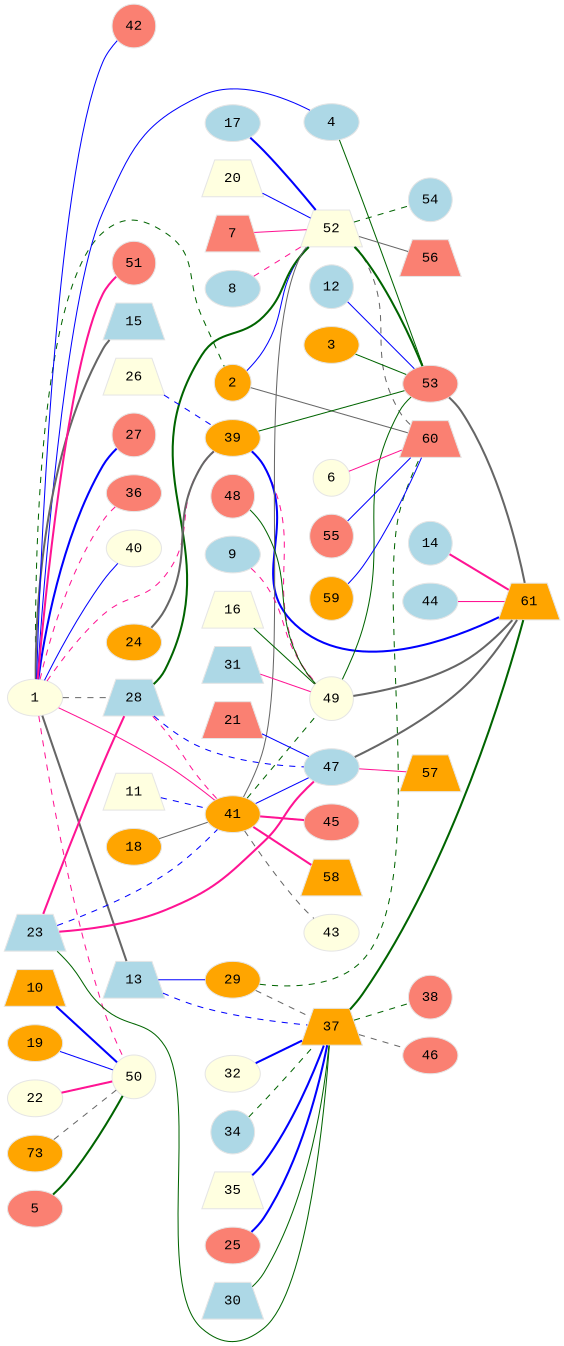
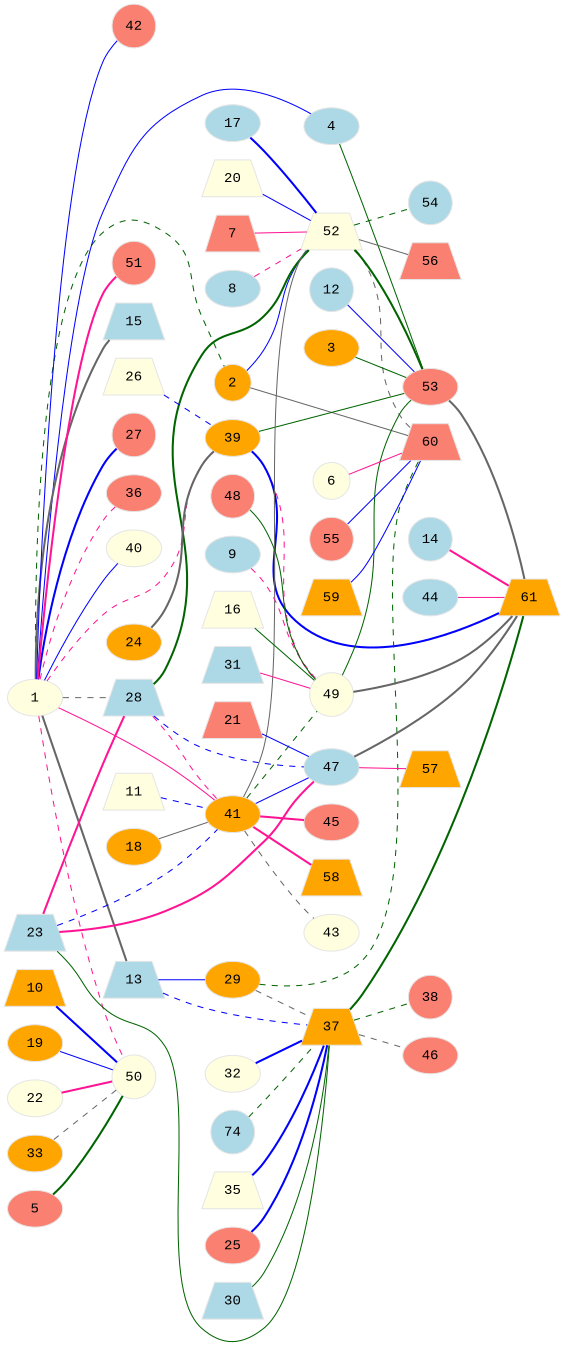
  graph {
    fontname="Liberation Mono"
    rankdir=LR
    node [color=gray90 fillcolor=lightblue fontname="Liberation Mono" shape=ellipse style=filled]
    edge [color=blue fontname="Liberation Mono" style=solid weight=1.0]
    1 [fillcolor=lightyellow]
    2 [fillcolor=orange shape=circle]
    4
    13 [shape=trapezium]
    15 [shape=trapezium]
    27 [fillcolor=salmon shape=circle]
    28 [shape=trapezium]
    36 [fillcolor=salmon]
    39 [fillcolor=orange]
    40 [fillcolor=lightyellow]
    41 [fillcolor=orange]
    42 [fillcolor=salmon shape=circle]
    50 [fillcolor=lightyellow shape=circle]
    51 [fillcolor=salmon shape=circle]
    52 [fillcolor=lightyellow shape=trapezium]
    60 [fillcolor=salmon shape=trapezium]
    53 [fillcolor=salmon]
    29 [fillcolor=orange]
    37 [fillcolor=orange shape=trapezium]
    47
    49 [fillcolor=lightyellow shape=circle]
    61 [fillcolor=orange shape=trapezium]
    43 [fillcolor=lightyellow]
    45 [fillcolor=salmon]
    58 [fillcolor=orange shape=trapezium]
    54 [shape=circle]
    56 [fillcolor=salmon shape=trapezium]
    3 [fillcolor=orange]
    5 [fillcolor=salmon]
    6 [fillcolor=lightyellow shape=circle]
    7 [fillcolor=salmon shape=trapezium]
    8
    9
    10 [fillcolor=orange shape=trapezium]
    11 [fillcolor=lightyellow shape=trapezium]
    12 [shape=circle]
    38 [fillcolor=salmon shape=circle]
    46 [fillcolor=salmon]
    14 [shape=circle]
    16 [fillcolor=lightyellow shape=trapezium]
    17
    18 [fillcolor=orange]
    19 [fillcolor=orange]
    20 [fillcolor=lightyellow shape=trapezium]
    21 [fillcolor=salmon shape=trapezium]
    57 [fillcolor=orange shape=trapezium]
    22 [fillcolor=lightyellow]
    23 [shape=trapezium]
    24 [fillcolor=orange]
    25 [fillcolor=salmon]
    26 [fillcolor=lightyellow shape=trapezium]
    30 [shape=trapezium]
    31 [shape=trapezium]
    32 [fillcolor=lightyellow]
-   33 [fillcolor=orange label=73]
-   34 [shape=circle]
+   33 [fillcolor=orange]
+   34 [shape=circle label=74]
    35 [fillcolor=lightyellow shape=trapezium]
    44
    48 [fillcolor=salmon shape=circle]
    55 [fillcolor=salmon shape=circle]
-   59 [fillcolor=orange shape=circle]
+   59 [fillcolor=orange shape=trapezium]
    1 -- 2 [color=darkgreen style=dashed]
    1 -- 4
    1 -- 13 [color=gray40 style=bold]
    1 -- 15 [color=gray40 style=bold]
    1 -- 27 [style=bold]
    1 -- 28 [color=gray40 style=dashed weight=2.0]
    1 -- 36 [color=deeppink style=dashed]
    1 -- 39 [color=deeppink style=dashed]
    1 -- 40
    1 -- 41 [color=deeppink]
    1 -- 42
    1 -- 50 [color=deeppink style=dashed weight=8.0]
    1 -- 51 [color=deeppink style=bold]
    2 -- 52 [weight=2.0]
    2 -- 60 [color=gray40 weight=3.0]
    4 -- 53 [color=darkgreen]
    13 -- 29
    13 -- 37 [style=dashed weight=4.0]
    28 -- 41 [color=deeppink style=dashed]
    28 -- 52 [color=darkgreen style=bold]
    28 -- 47 [style=dashed weight=3.0]
    39 -- 53 [color=darkgreen weight=3.0]
    39 -- 49 [color=deeppink style=dashed]
    39 -- 61 [style=bold]
    41 -- 52 [color=gray40]
    41 -- 47 [weight=3.0]
    41 -- 49 [color=darkgreen style=dashed]
    41 -- 43 [color=gray40 style=dashed]
    41 -- 45 [color=deeppink style=bold]
    41 -- 58 [color=deeppink style=bold]
    52 -- 60 [color=gray40 style=dashed weight=6.0]
    52 -- 53 [color=darkgreen style=bold]
    52 -- 54 [color=darkgreen style=dashed]
    52 -- 56 [color=gray40]
    53 -- 61 [color=gray40 style=bold weight=3.0]
    29 -- 60 [color=darkgreen style=dashed]
    29 -- 37 [color=gray40 style=dashed weight=4.0]
    37 -- 61 [color=darkgreen style=bold]
    37 -- 38 [color=darkgreen style=dashed]
    37 -- 46 [color=gray40 style=dashed]
    47 -- 61 [color=gray40 style=bold]
    47 -- 57 [color=deeppink]
    49 -- 53 [color=darkgreen weight=3.0]
    49 -- 61 [color=gray40 style=bold]
    3 -- 53 [color=darkgreen]
    5 -- 50 [color=darkgreen style=bold]
    6 -- 60 [color=deeppink]
    7 -- 52 [color=deeppink]
    8 -- 52 [color=deeppink style=dashed]
    9 -- 49 [color=deeppink style=dashed]
    10 -- 50 [style=bold]
    11 -- 41 [style=dashed]
    12 -- 53
    14 -- 61 [color=deeppink style=bold]
    16 -- 49 [color=darkgreen]
    17 -- 52 [style=bold]
    18 -- 41 [color=gray40]
    19 -- 50
    20 -- 52
    21 -- 47
    22 -- 50 [color=deeppink style=bold]
    23 -- 28 [color=deeppink style=bold]
    23 -- 41 [style=dashed]
    23 -- 37 [color=darkgreen]
    23 -- 47 [color=deeppink style=bold weight=3.0]
    24 -- 39 [color=gray40 style=bold]
    25 -- 37 [style=bold]
    26 -- 39 [style=dashed]
    30 -- 37 [color=darkgreen]
    31 -- 49 [color=deeppink]
    32 -- 37 [style=bold]
    33 -- 50 [color=gray40 style=dashed]
    34 -- 37 [color=darkgreen style=dashed]
    35 -- 37 [style=bold]
    44 -- 61 [color=deeppink]
    48 -- 49 [color=darkgreen]
    55 -- 60
    59 -- 60
  }
